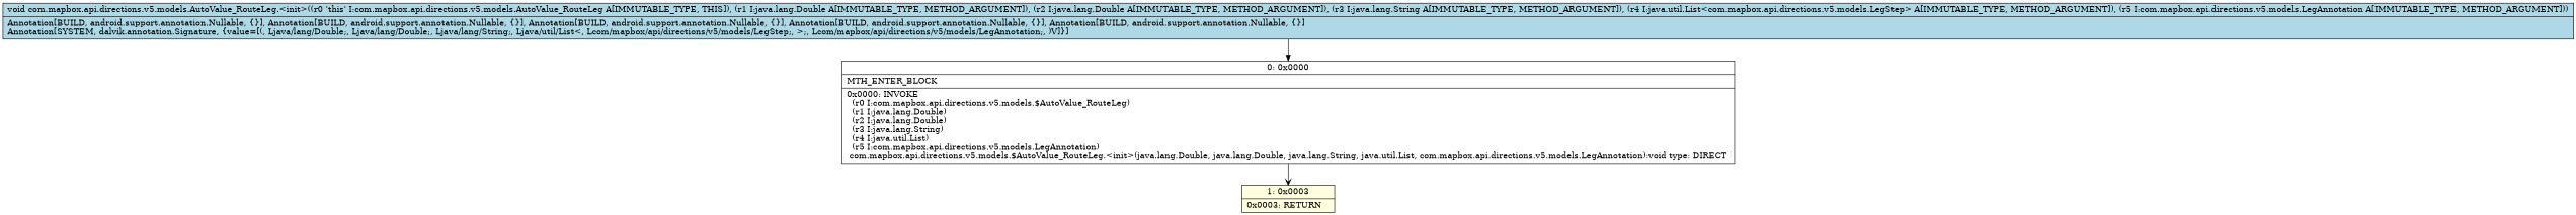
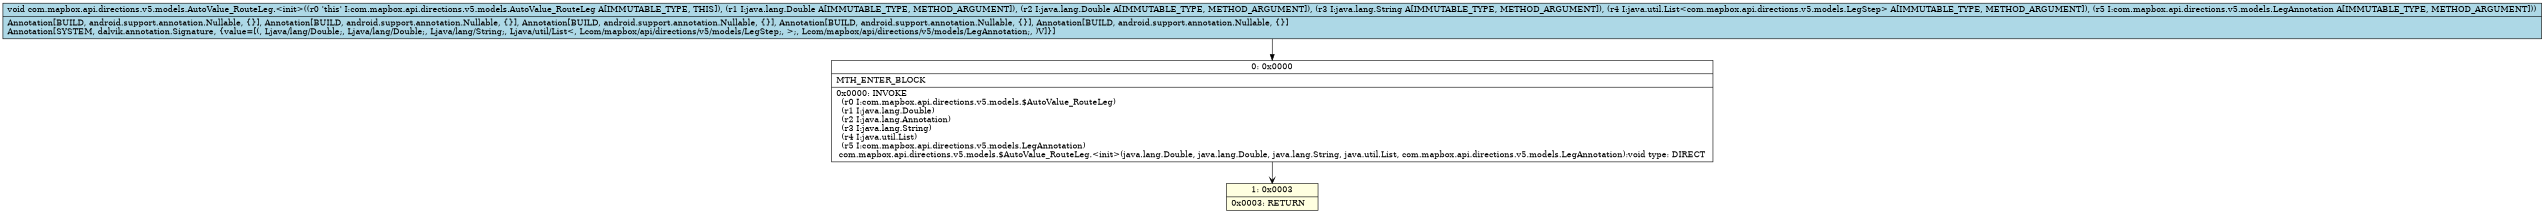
  digraph {
    node [shape=record style=filled]
-   n1 [label="{0\:\ 0x0000|MTH_ENTER_BLOCK\l|0x0000: INVOKE  \l  (r0 I:com.mapbox.api.directions.v5.models.$AutoValue_RouteLeg)\l  (r1 I:java.lang.Double)\l  (r2 I:java.lang.Double)\l  (r3 I:java.lang.String)\l  (r4 I:java.util.List)\l  (r5 I:com.mapbox.api.directions.v5.models.LegAnnotation)\l com.mapbox.api.directions.v5.models.$AutoValue_RouteLeg.\<init\>(java.lang.Double, java.lang.Double, java.lang.String, java.util.List, com.mapbox.api.directions.v5.models.LegAnnotation):void type: DIRECT \l}" fillcolor=white]
+   n1 [label="{0\:\ 0x0000|MTH_ENTER_BLOCK\l|0x0000: INVOKE  \l  (r0 I:com.mapbox.api.directions.v5.models.$AutoValue_RouteLeg)\l  (r1 I:java.lang.Double)\l  (r2 I:java.lang.Annotation)\l  (r3 I:java.lang.String)\l  (r4 I:java.util.List)\l  (r5 I:com.mapbox.api.directions.v5.models.LegAnnotation)\l com.mapbox.api.directions.v5.models.$AutoValue_RouteLeg.\<init\>(java.lang.Double, java.lang.Double, java.lang.String, java.util.List, com.mapbox.api.directions.v5.models.LegAnnotation):void type: DIRECT \l}" fillcolor=white]
    n2 [label="{1\:\ 0x0003|0x0003: RETURN   \l}" fillcolor=lightyellow]
    n3 [label="{void com.mapbox.api.directions.v5.models.AutoValue_RouteLeg.\<init\>((r0 'this' I:com.mapbox.api.directions.v5.models.AutoValue_RouteLeg A[IMMUTABLE_TYPE, THIS]), (r1 I:java.lang.Double A[IMMUTABLE_TYPE, METHOD_ARGUMENT]), (r2 I:java.lang.Double A[IMMUTABLE_TYPE, METHOD_ARGUMENT]), (r3 I:java.lang.String A[IMMUTABLE_TYPE, METHOD_ARGUMENT]), (r4 I:java.util.List\<com.mapbox.api.directions.v5.models.LegStep\> A[IMMUTABLE_TYPE, METHOD_ARGUMENT]), (r5 I:com.mapbox.api.directions.v5.models.LegAnnotation A[IMMUTABLE_TYPE, METHOD_ARGUMENT]))  | Annotation[BUILD, android.support.annotation.Nullable, \{\}], Annotation[BUILD, android.support.annotation.Nullable, \{\}], Annotation[BUILD, android.support.annotation.Nullable, \{\}], Annotation[BUILD, android.support.annotation.Nullable, \{\}], Annotation[BUILD, android.support.annotation.Nullable, \{\}]\lAnnotation[SYSTEM, dalvik.annotation.Signature, \{value=[(, Ljava\/lang\/Double;, Ljava\/lang\/Double;, Ljava\/lang\/String;, Ljava\/util\/List\<, Lcom\/mapbox\/api\/directions\/v5\/models\/LegStep;, \>;, Lcom\/mapbox\/api\/directions\/v5\/models\/LegAnnotation;, )V]\}]\l}" fillcolor=lightblue]
    n1 -> n2 [arrowhead=vee]
    n3 -> n1 [arrowhead=normal]
  }
